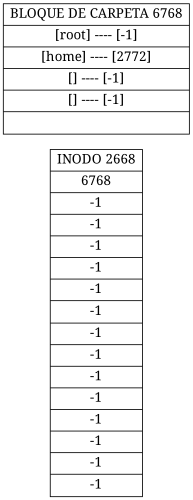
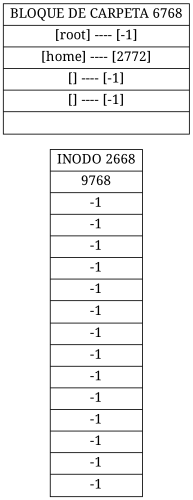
  digraph {
    fontname="Noto Serif"
    rankdir=LR
    node [fontname="Noto Serif" fontsize=16 shape=record]
-   n1 [label="<f0> INODO 2668 |<f1> 6768|<f2> -1|<f3> -1|<f4> -1|<f5> -1|<f6> -1|<f7> -1|<f8> -1|<f9> -1|<f10> -1|<f11> -1|<f12> -1|<f13> -1|<f14> -1|<f15> -1"]
+   n1 [label="<f0> INODO 2668 |<f1> 9768|<f2> -1|<f3> -1|<f4> -1|<f5> -1|<f6> -1|<f7> -1|<f8> -1|<f9> -1|<f10> -1|<f11> -1|<f12> -1|<f13> -1|<f14> -1|<f15> -1"]
    n2 [label="<f0> BLOQUE DE CARPETA 6768 |<f1> [root] ---- [-1]|<f2> [home] ---- [2772]|<f3> [] ---- [-1]|<f4> [] ---- [-1]|"]
  }
